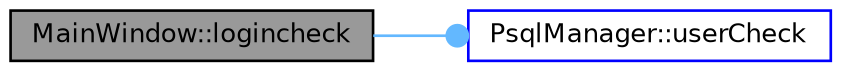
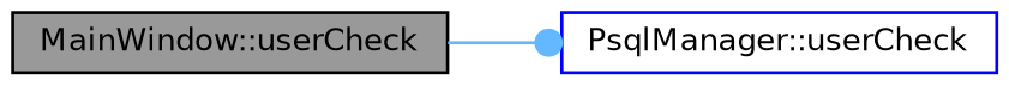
  digraph {
    rankdir=LR
    node [fontname=Helvetica fontsize=10 shape=box style=filled]
-   n1 [color=black fillcolor=grey60 fontcolor=black height=0.2 label="MainWindow::logincheck" width=0.4]
+   n1 [color=black fillcolor=grey60 fontcolor=black height=0.2 label="MainWindow::userCheck" width=0.4]
    n2 [color=blue fillcolor=white height=0.2 label="PsqlManager::userCheck" width=0.4]
    n1 -> n2 [color=steelblue1 fontname=Helvetica fontsize=10 labelfontname=Helvetica labelfontsize=10 style=solid arrowhead=dot]
  }
